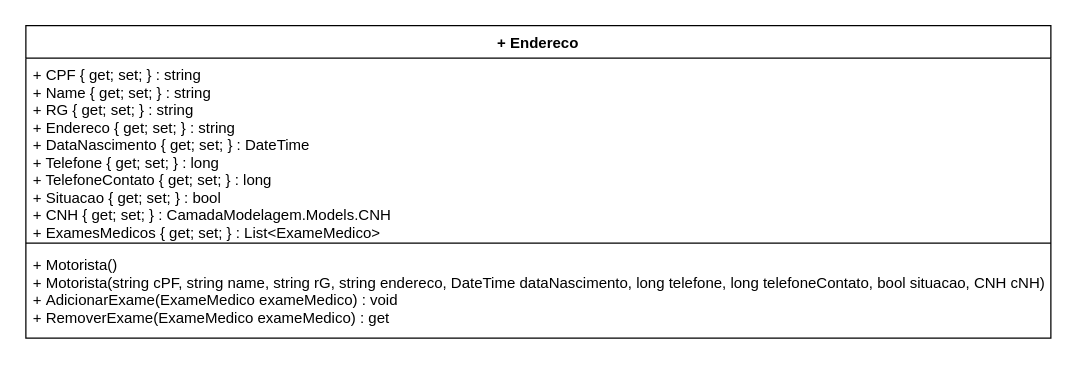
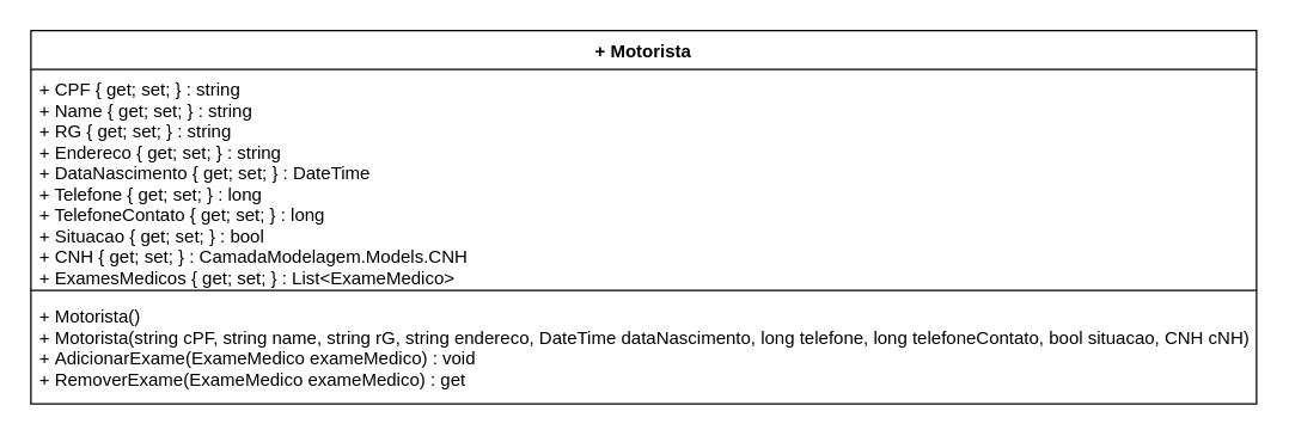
  <mxCell id="0" />
  <mxCell id="1" parent="0" />
- <mxCell id="2" value="+ Endereco" style="swimlane;fontStyle=1;align=center;verticalAlign=top;childLayout=stackLayout;horizontal=1;startSize=26;horizontalStack=0;resizeParent=1;resizeParentMax=0;resizeLast=0;collapsible=1;marginBottom=0;" vertex="1" parent="1"><mxGeometry x="20" y="20" width="820" height="250" as="geometry" /></mxCell>
+ <mxCell id="2" value="+ Motorista" style="swimlane;fontStyle=1;align=center;verticalAlign=top;childLayout=stackLayout;horizontal=1;startSize=26;horizontalStack=0;resizeParent=1;resizeParentMax=0;resizeLast=0;collapsible=1;marginBottom=0;" vertex="1" parent="1"><mxGeometry x="20" y="20" width="820" height="250" as="geometry" /></mxCell>
  <mxCell id="3" value="+ CPF { get; set; } : string&#10;+ Name { get; set; } : string&#10;+ RG { get; set; } : string&#10;+ Endereco { get; set; } : string&#10;+ DataNascimento { get; set; } : DateTime&#10;+ Telefone { get; set; } : long&#10;+ TelefoneContato { get; set; } : long&#10;+ Situacao { get; set; } : bool&#10;+ CNH { get; set; } : CamadaModelagem.Models.CNH&#10;+ ExamesMedicos { get; set; } : List&lt;ExameMedico&gt;" style="text;strokeColor=none;fillColor=none;align=left;verticalAlign=top;spacingLeft=4;spacingRight=4;overflow=hidden;rotatable=0;points=[[0,0.5],[1,0.5]];portConstraint=eastwest;" vertex="1" parent="2"><mxGeometry y="26" width="820" height="144" as="geometry" /></mxCell>
  <mxCell id="4" value="" style="line;strokeWidth=1;fillColor=none;align=left;verticalAlign=middle;spacingTop=-1;spacingLeft=3;spacingRight=3;rotatable=0;labelPosition=right;points=[];portConstraint=eastwest;" vertex="1" parent="2"><mxGeometry y="170" width="820" height="8" as="geometry" /></mxCell>
  <mxCell id="5" value="+ Motorista()&#10;+ Motorista(string cPF, string name, string rG, string endereco, DateTime dataNascimento, long telefone, long telefoneContato, bool situacao, CNH cNH)&#10;+ AdicionarExame(ExameMedico exameMedico) : void&#10;+ RemoverExame(ExameMedico exameMedico) : get" style="text;strokeColor=none;fillColor=none;align=left;verticalAlign=top;spacingLeft=4;spacingRight=4;overflow=hidden;rotatable=0;points=[[0,0.5],[1,0.5]];portConstraint=eastwest;" vertex="1" parent="2"><mxGeometry y="178" width="820" height="72" as="geometry" /></mxCell>
